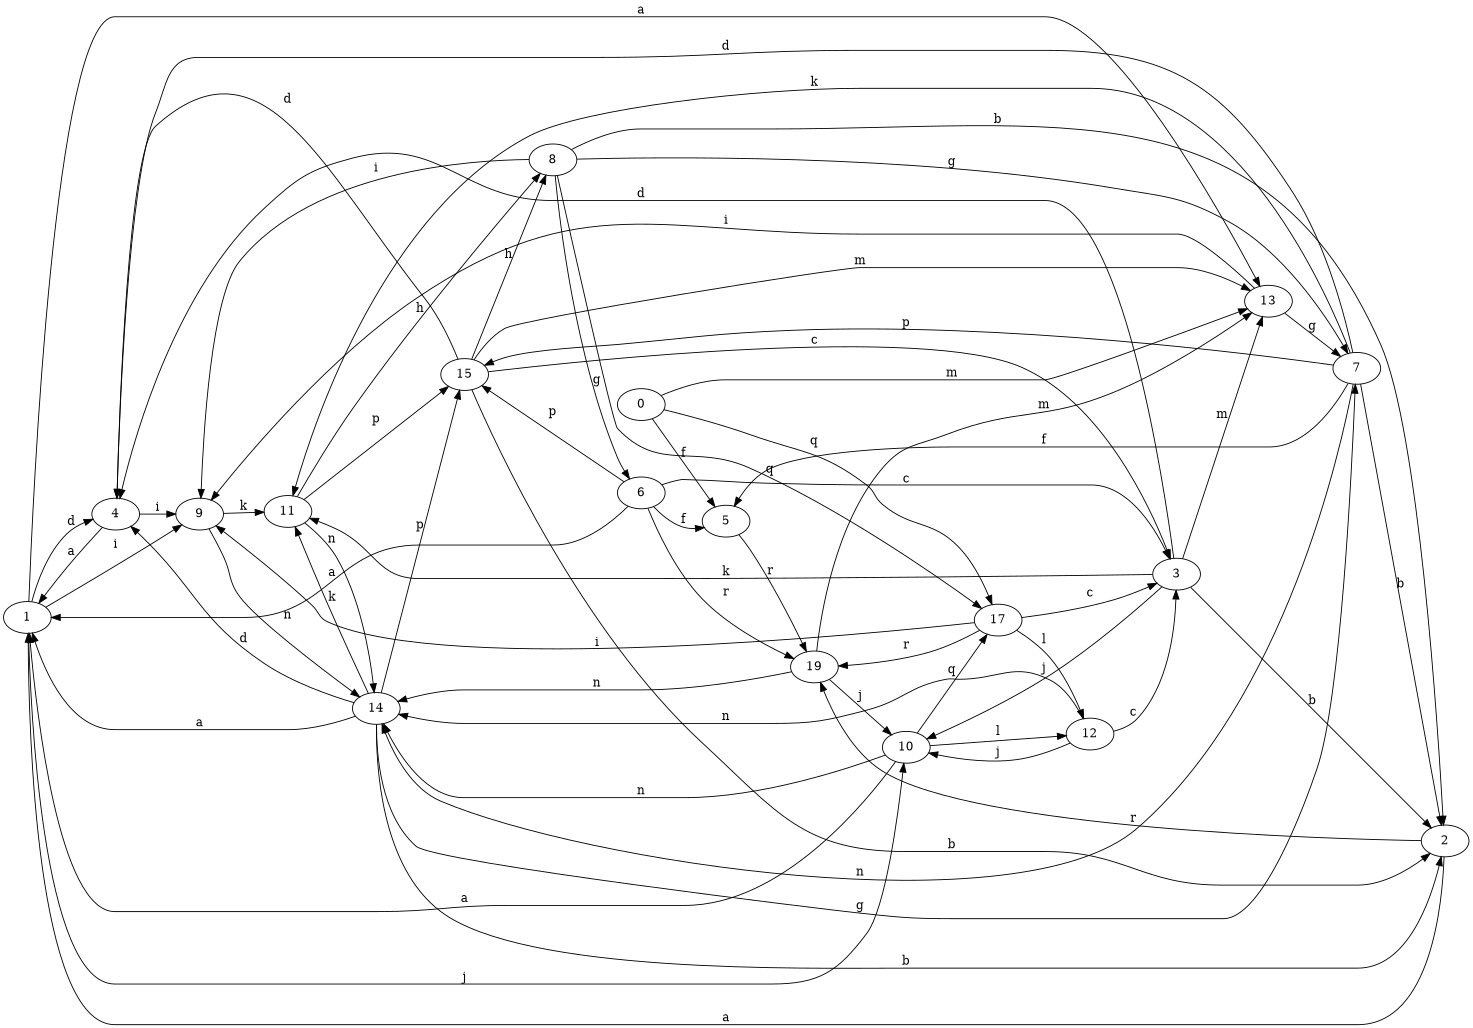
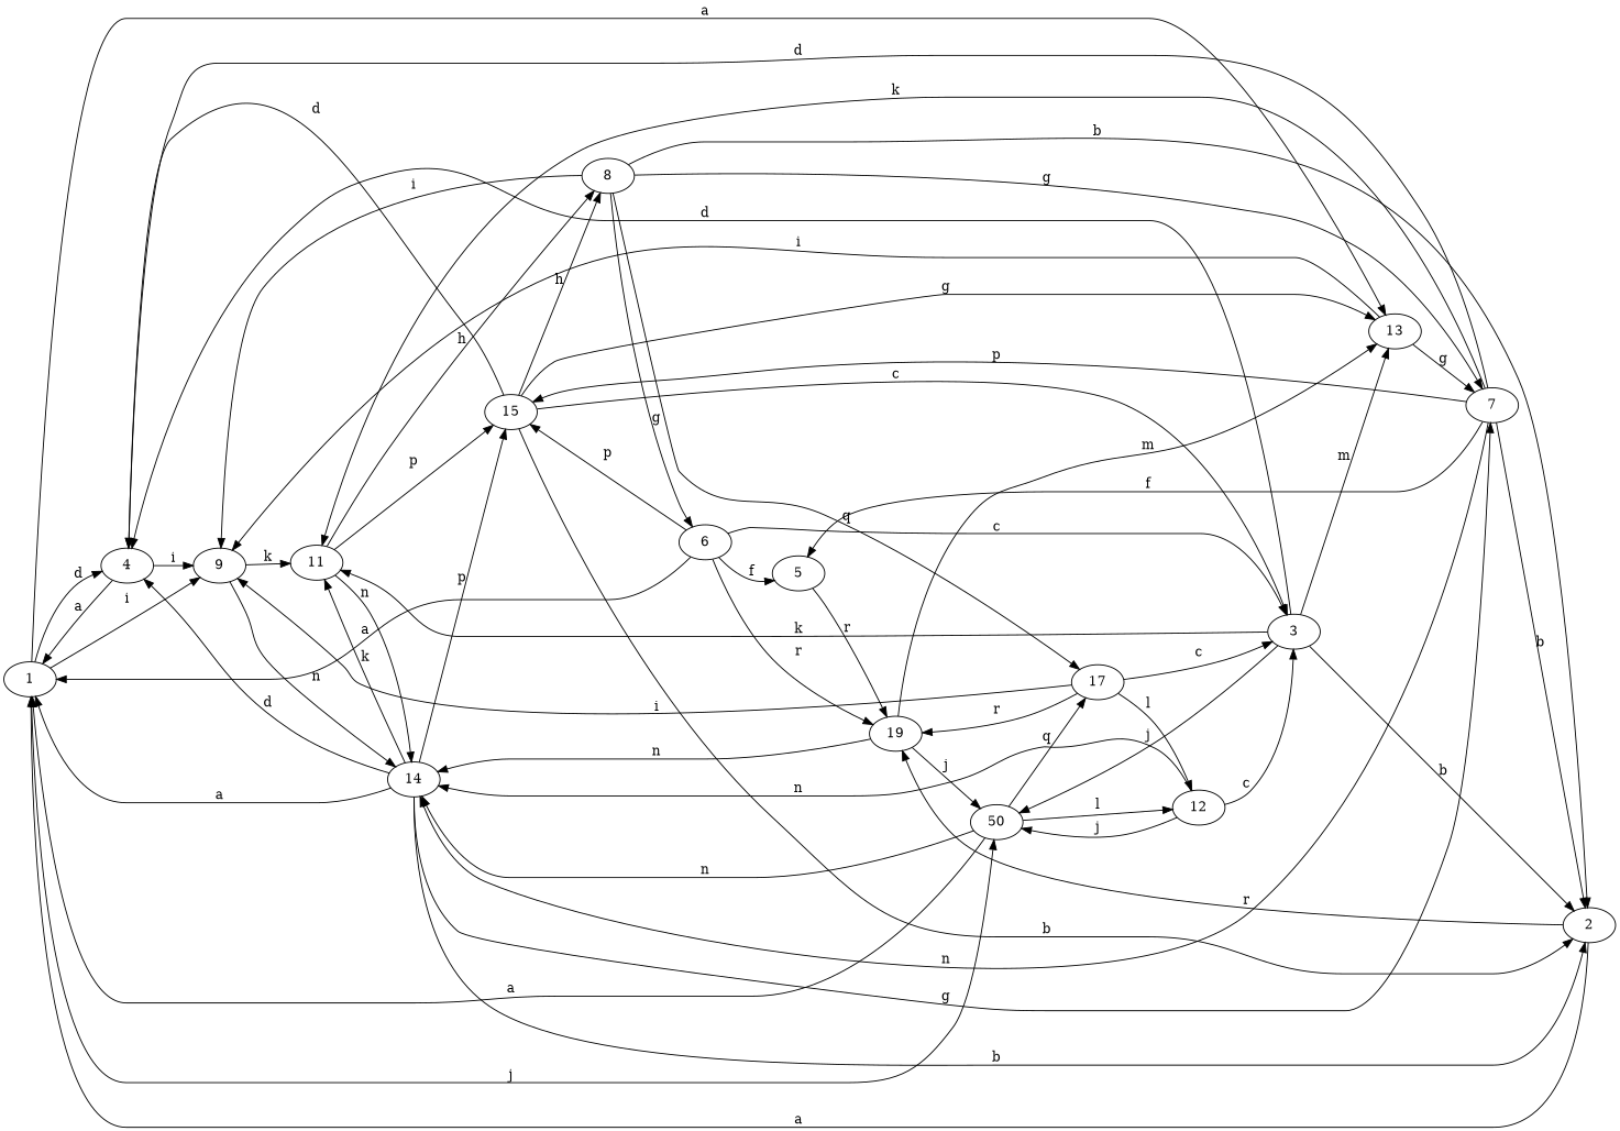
  strict digraph {
    rankdir=LR
    1
    4
    9
-   10
+   10 [label=50]
    13
    11
    14
    17
    12
    7
    2
    19
    3
    15
    8
    5
    6
-   0
    1 -> 4 [label=d]
    1 -> 9 [label=i]
    1 -> 10 [label=j]
    1 -> 13 [label=a]
    4 -> 1 [label=a]
    4 -> 9 [label=i]
    9 -> 11 [label=k]
    9 -> 14 [label=n]
    10 -> 1 [label=a]
    10 -> 14 [label=n]
    10 -> 17 [label=q]
    10 -> 12 [label=l]
    13 -> 9 [label=i]
    13 -> 7 [label=g]
    11 -> 14 [label=n]
    11 -> 15 [label=p]
    11 -> 8 [label=h]
    14 -> 1 [label=a]
    14 -> 4 [label=d]
    14 -> 11 [label=k]
    14 -> 7 [label=g]
    14 -> 2 [label=b]
    14 -> 15 [label=p]
    17 -> 9 [label=i]
    17 -> 12 [label=l]
    17 -> 19 [label=r]
    17 -> 3 [label=c]
    12 -> 10 [label=j]
    12 -> 14 [label=n]
    12 -> 3 [label=c]
    7 -> 4 [label=d]
    7 -> 11 [label=k]
    7 -> 14 [label=n]
    7 -> 2 [label=b]
    7 -> 15 [label=p]
    7 -> 5 [label=f]
    2 -> 1 [label=a]
    2 -> 19 [label=r]
    19 -> 10 [label=j]
    19 -> 13 [label=m]
    19 -> 14 [label=n]
    3 -> 4 [label=d]
    3 -> 10 [label=j]
    3 -> 13 [label=m]
    3 -> 11 [label=k]
    3 -> 2 [label=b]
    15 -> 4 [label=d]
-   15 -> 13 [label=m]
+   15 -> 13 [label=g]
    15 -> 2 [label=b]
    15 -> 3 [label=c]
    15 -> 8 [label=h]
    8 -> 9 [label=i]
    8 -> 17 [label=q]
    8 -> 7 [label=g]
    8 -> 2 [label=b]
    8 -> 6 [label=g]
    5 -> 19 [label=r]
    6 -> 1 [label=a]
    6 -> 19 [label=r]
    6 -> 3 [label=c]
    6 -> 15 [label=p]
    6 -> 5 [label=f]
-   0 -> 13 [label=m]
-   0 -> 17 [label=q]
-   0 -> 5 [label=f]
  }
